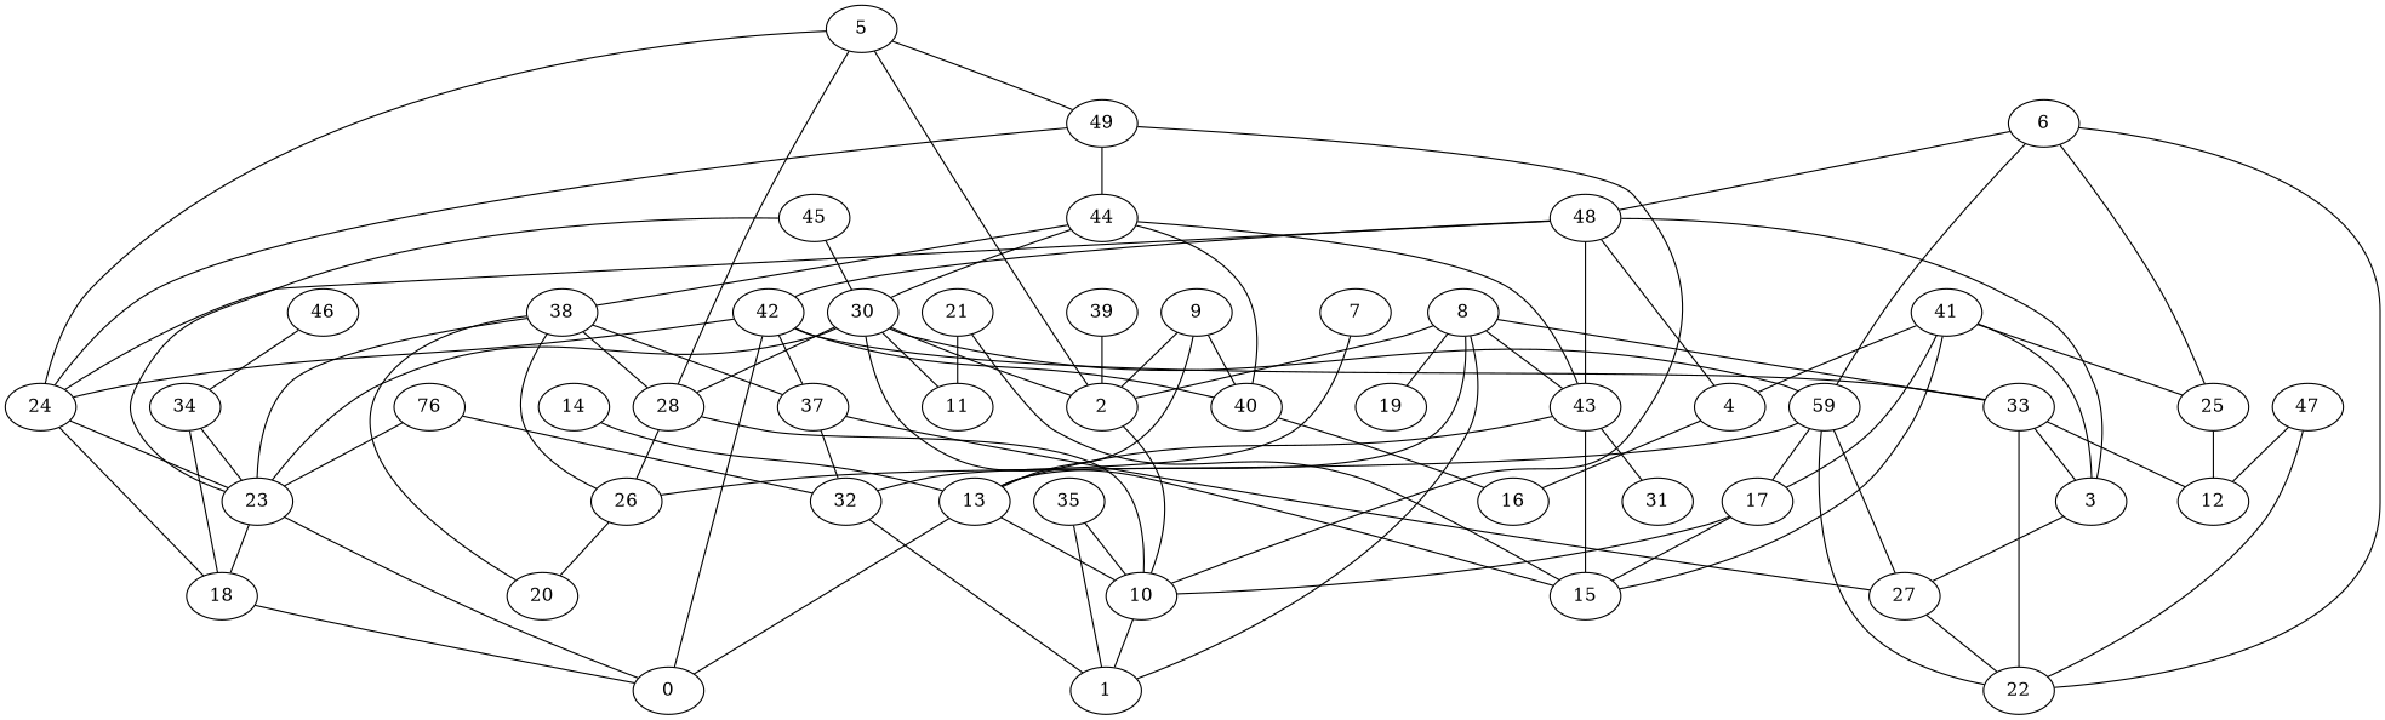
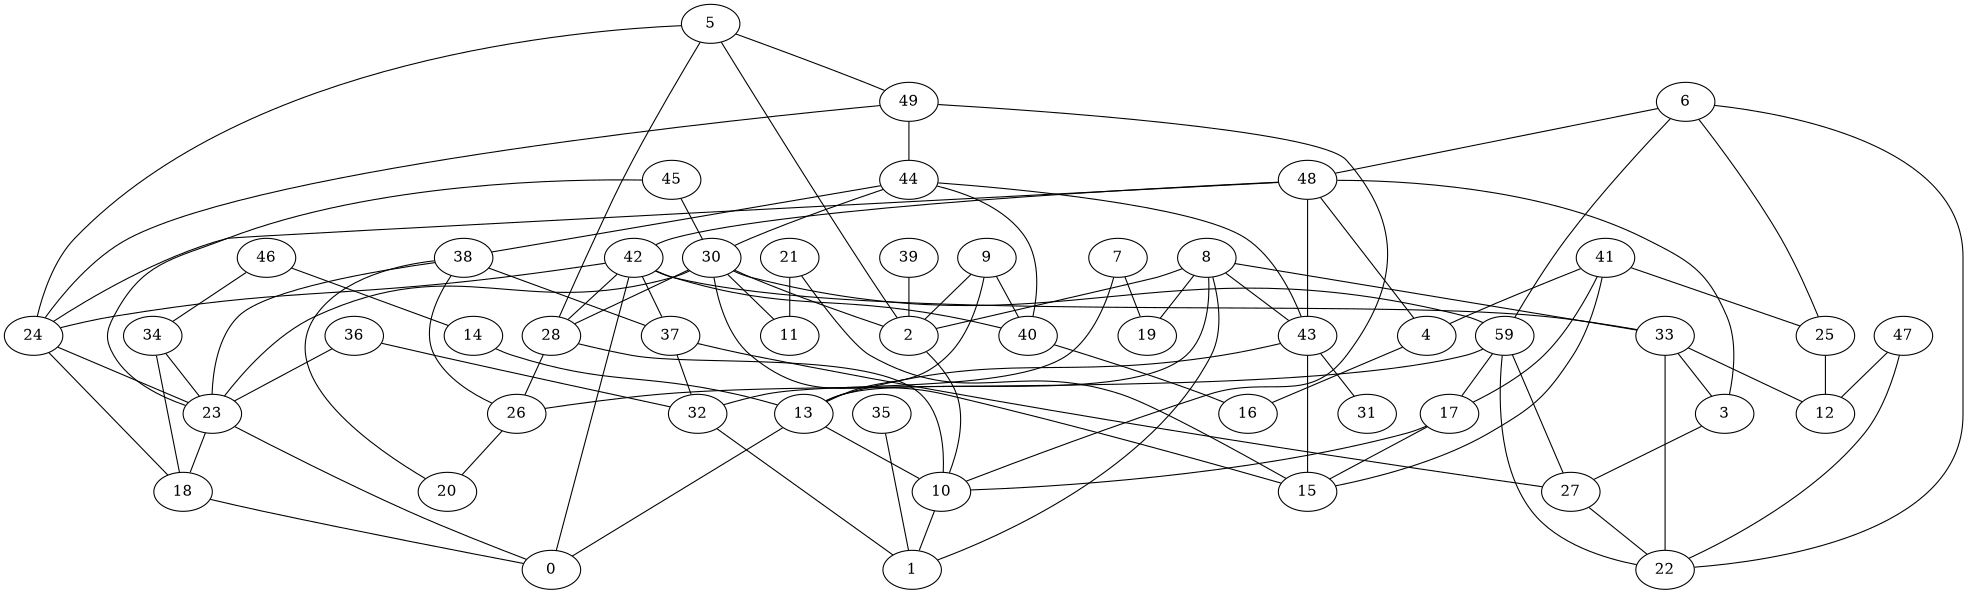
  digraph {
    edge [color=black dir=none]
    9
    13
    2
    40
    0
    10
    24
    18
    23
    46
    14
    34
    47
    22
    12
    37
    32
    27
    1
    21
    11
    15
    26
    20
    25
    44
    38
    43
    30
    31
    8
    33
    19
    3
    n35 [label=59]
    17
    4
    16
-   36 [label=76]
+   36
    41
    28
    48
    42
    39
    49
    7
    6
    45
    35
    5
    subgraph sub_1 {
      9
      13
      2
      40
      0
      10
      24
      18
      23
      46
      14
      34
      47
      22
      12
      37
      32
      27
      1
      21
      11
      15
      26
      20
      25
      44
      38
      43
      30
      31
      8
      33
      19
      3
      n35
      17
      4
      16
      36
      41
      28
      48
      42
      39
      49
      7
      6
      45
      35
      5
    }
    9 -> 13
    9 -> 2
    9 -> 40
    13 -> 0
    13 -> 10
    2 -> 10
    40 -> 16
    10 -> 1
    24 -> 18
    24 -> 23
    18 -> 0
    23 -> 0
    23 -> 18
+   46 -> 14
    46 -> 34
    14 -> 13
    34 -> 18
    34 -> 23
    47 -> 22
    47 -> 12
    37 -> 32
    37 -> 27
    32 -> 1
    27 -> 22
    21 -> 11
    21 -> 15
    26 -> 20
    25 -> 12
    44 -> 40
    44 -> 38
    44 -> 43
    44 -> 30
    38 -> 23
    38 -> 37
    38 -> 26
    38 -> 20
    43 -> 13
    43 -> 15
    43 -> 31
    30 -> 2
    30 -> 23
    30 -> 11
    30 -> 15
    30 -> n35
    30 -> 28
    8 -> 13
    8 -> 2
    8 -> 1
    8 -> 43
    8 -> 33
    8 -> 19
    33 -> 22
    33 -> 12
    33 -> 3
    3 -> 27
    n35 -> 22
    n35 -> 27
    n35 -> 26
    n35 -> 17
    17 -> 10
    17 -> 15
    4 -> 16
    36 -> 23
    36 -> 32
    41 -> 15
    41 -> 25
-   41 -> 3
    41 -> 17
    41 -> 4
    28 -> 10
    28 -> 26
    48 -> 24
    48 -> 43
    48 -> 3
    48 -> 4
    48 -> 42
    42 -> 40
    42 -> 0
    42 -> 24
    42 -> 37
    42 -> 33
-   38 -> 28
+   42 -> 28
    39 -> 2
    49 -> 10
    49 -> 24
    49 -> 44
    7 -> 32
+   7 -> 19
    6 -> 22
    6 -> 25
    6 -> n35
    6 -> 48
    45 -> 23
    45 -> 30
-   35 -> 10
    35 -> 1
    5 -> 2
    5 -> 24
    5 -> 28
    5 -> 49
  }
